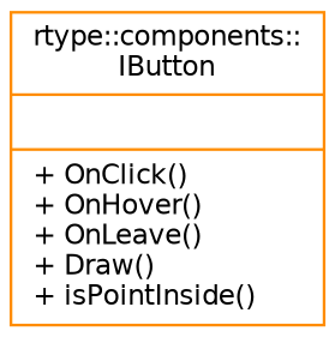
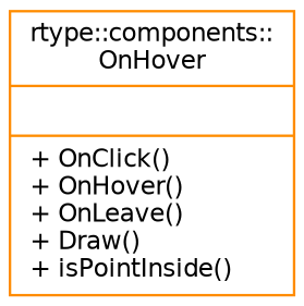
  digraph {
-   n1 [color=darkorange fillcolor=white fontcolor=black fontname=Helvetica fontsize=10 height=0.2 label="{rtype::components::\lIButton\n||+ OnClick()\l+ OnHover()\l+ OnLeave()\l+ Draw()\l+ isPointInside()\l}" shape=record style=filled width=0.4]
+   n1 [color=darkorange fillcolor=white fontcolor=black fontname=Helvetica fontsize=10 height=0.2 label="{rtype::components::\lOnHover\n||+ OnClick()\l+ OnHover()\l+ OnLeave()\l+ Draw()\l+ isPointInside()\l}" shape=record style=filled width=0.4]
  }
